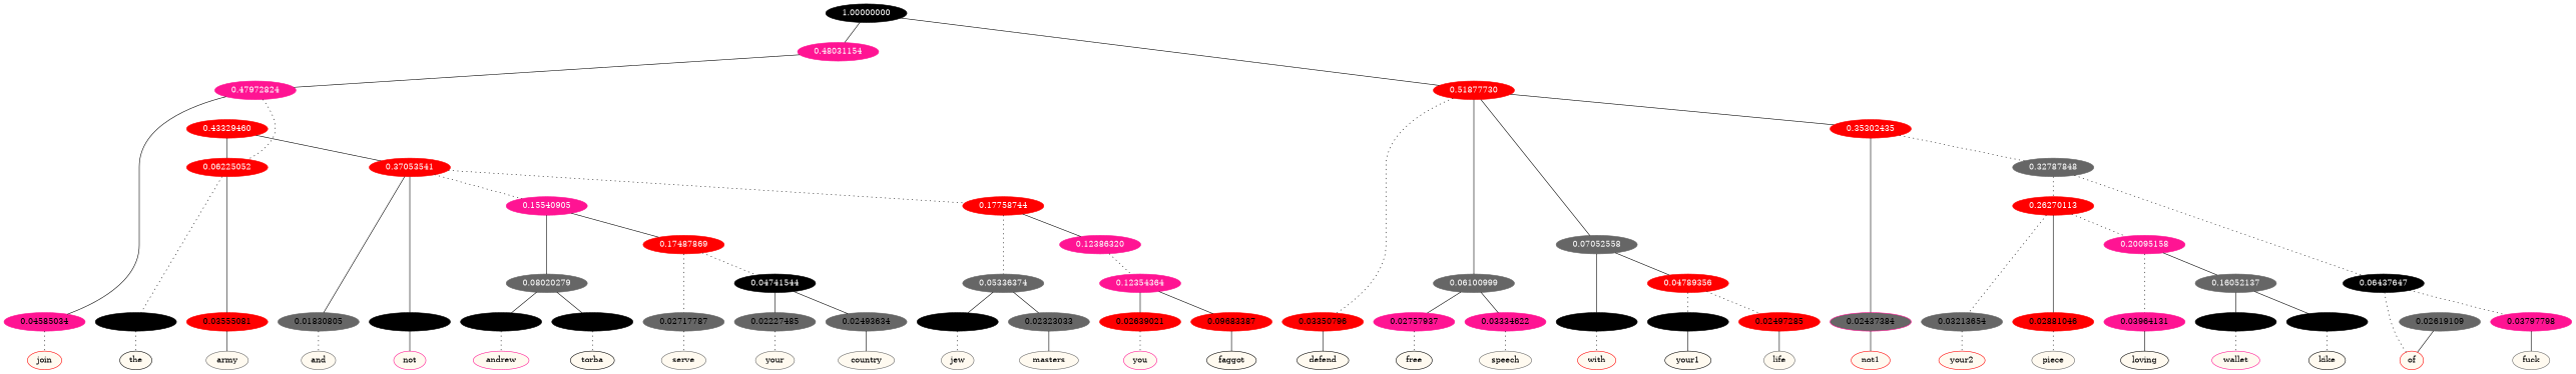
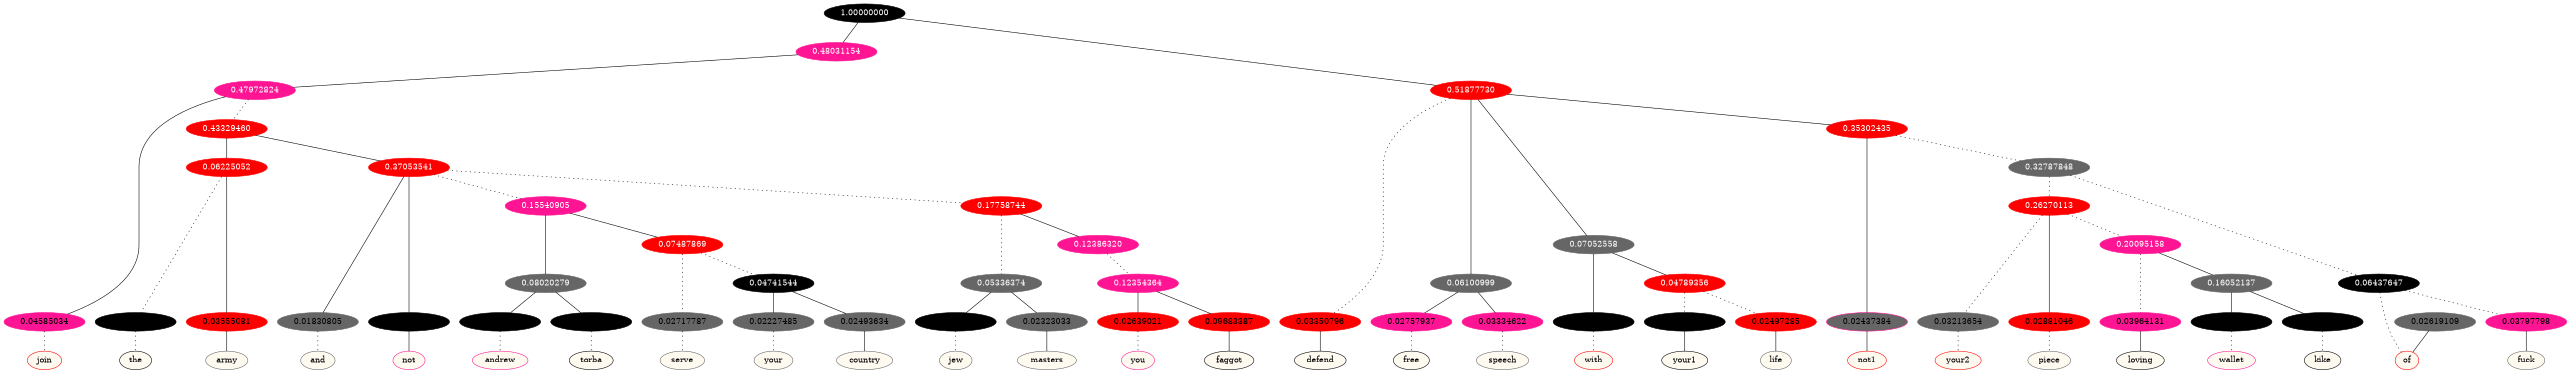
  graph {
    node [color=gray40 format=png nodesep=0.001 ordering=out overlap_scaling=0.01 ranksep=0.001 style=filled]
    edge [style=solid]
    n1 [color=red fillcolor=floralwhite height=0.15 label=join style="filled,solid" width=0.15]
    n2 [color=black fillcolor=floralwhite height=0.15 label=the style="filled,solid" width=0.15]
    n3 [fillcolor=floralwhite height=0.15 label=army style="filled,solid" width=0.15]
    n4 [color=deeppink fillcolor=floralwhite height=0.15 label=andrew style="filled,solid" width=0.15]
    n5 [color=black fillcolor=floralwhite height=0.15 label=torba style="filled,solid" width=0.15]
    n6 [fillcolor=floralwhite height=0.15 label=serve style="filled,solid" width=0.15]
    n7 [fillcolor=floralwhite height=0.15 label=your style="filled,solid" width=0.15]
    n8 [fillcolor=floralwhite height=0.15 label=country style="filled,solid" width=0.15]
    n9 [fillcolor=floralwhite height=0.15 label=and style="filled,solid" width=0.15]
    n10 [color=deeppink fillcolor=floralwhite height=0.15 label=not style="filled,solid" width=0.15]
    n11 [fillcolor=floralwhite height=0.15 label=jew style="filled,solid" width=0.15]
    n12 [fillcolor=floralwhite height=0.15 label=masters style="filled,solid" width=0.15]
    n13 [color=deeppink fillcolor=floralwhite height=0.15 label=you style="filled,solid" width=0.15]
    n14 [color=black fillcolor=floralwhite height=0.15 label=faggot style="filled,solid" width=0.15]
    n15 [color=black fillcolor=floralwhite height=0.15 label=defend style="filled,solid" width=0.15]
    n16 [color=black fillcolor=floralwhite height=0.15 label=free style="filled,solid" width=0.15]
    n17 [fillcolor=floralwhite height=0.15 label=speech style="filled,solid" width=0.15]
    n18 [color=red fillcolor=floralwhite height=0.15 label=with style="filled,solid" width=0.15]
    n19 [color=black fillcolor=floralwhite height=0.15 label=your1 style="filled,solid" width=0.15]
    n20 [fillcolor=floralwhite height=0.15 label=life style="filled,solid" width=0.15]
    n21 [color=red fillcolor=floralwhite height=0.15 label=not1 style="filled,solid" width=0.15]
    n22 [color=red fillcolor=floralwhite height=0.15 label=your2 style="filled,solid" width=0.15]
    n23 [color=deeppink fillcolor=floralwhite height=0.15 label=wallet style="filled,solid" width=0.15]
    n24 [color=black fillcolor=floralwhite height=0.15 label=kike style="filled,solid" width=0.15]
    n25 [color=black fillcolor=floralwhite height=0.15 label=loving style="filled,solid" width=0.15]
    n26 [fillcolor=floralwhite height=0.15 label=piece style="filled,solid" width=0.15]
    n27 [color=red fillcolor=floralwhite height=0.15 label=of style="filled,solid" width=0.15]
    n28 [fillcolor=floralwhite height=0.15 label=fuck style="filled,solid" width=0.15]
    n29 [color=deeppink fontcolor=black height=0.15 label=0.04585034 width=0.15]
    n30 [color=black fontcolor=black height=0.15 label=0.02648941 width=0.15]
    n31 [color=red fontcolor=black height=0.15 label=0.03555081 width=0.15]
    n32 [color=black fontcolor=black height=0.15 label=0.03223991 width=0.15]
    n33 [color=black fontcolor=black height=0.15 label=0.04778441 width=0.15]
    n34 [fontcolor=black height=0.15 label=0.02717787 width=0.15]
    n35 [fontcolor=black height=0.15 label=0.02227485 width=0.15]
    n36 [fontcolor=black height=0.15 label=0.02493634 width=0.15]
    n37 [fontcolor=black height=0.15 label=0.01830805 width=0.15]
    n38 [color=black fontcolor=black height=0.15 label=0.01876625 width=0.15]
    n39 [color=black fontcolor=black height=0.15 label=0.02996106 width=0.15]
    n40 [fontcolor=black height=0.15 label=0.02323033 width=0.15]
    n41 [color=red fontcolor=black height=0.15 label=0.02639021 width=0.15]
    n42 [color=red fontcolor=black height=0.15 label=0.09683387 width=0.15]
    n43 [color=red fontcolor=black height=0.15 label=0.03350796 width=0.15]
    n44 [color=deeppink fontcolor=black height=0.15 label=0.02757937 width=0.15]
    n45 [color=deeppink fontcolor=black height=0.15 label=0.03334622 width=0.15]
    n46 [color=black fontcolor=black height=0.15 label=0.02257642 width=0.15]
    n47 [color=black fontcolor=black height=0.15 label=0.02287280 width=0.15]
    n48 [color=red fontcolor=black height=0.15 label=0.02497285 width=0.15]
    n49 [color=deeppink fillcolor=gray40 fontcolor=black height=0.15 label=0.02437384 width=0.15]
    n50 [fontcolor=black height=0.15 label=0.03213654 width=0.15]
    n51 [color=black fontcolor=black height=0.15 label=0.04939302 width=0.15]
    n52 [color=black fontcolor=black height=0.15 label=0.11042215 width=0.15]
    n53 [color=deeppink fontcolor=black height=0.15 label=0.03964131 width=0.15]
    n54 [color=red fontcolor=black height=0.15 label=0.02881046 width=0.15]
    n55 [fontcolor=black height=0.15 label=0.02619109 width=0.15]
    n56 [color=deeppink fontcolor=black height=0.15 label=0.03797798 width=0.15]
    n57 [color=black fontcolor=grey99 height=0.15 label=1.00000000 width=0.15]
    n58 [color=deeppink fontcolor=grey99 height=0.15 label=0.48031154 width=0.15]
    n59 [color=red fontcolor=grey99 height=0.15 label=0.51877730 width=0.15]
    n60 [color=deeppink fontcolor=grey99 height=0.15 label=0.47972824 width=0.15]
    n61 [fontcolor=grey99 height=0.15 label=0.06100999 width=0.15]
    n62 [fontcolor=grey99 height=0.15 label=0.07052558 width=0.15]
    n63 [color=red fontcolor=grey99 height=0.15 label=0.35302435 width=0.15]
    n64 [color=red fontcolor=grey99 height=0.15 label=0.43329460 width=0.15]
    n65 [color=red fontcolor=grey99 height=0.15 label=0.04789356 width=0.15]
    n66 [fontcolor=grey99 height=0.15 label=0.32787848 width=0.15]
    n67 [color=red fontcolor=grey99 height=0.15 label=0.06225052 width=0.15]
    n68 [color=red fontcolor=grey99 height=0.15 label=0.37053541 width=0.15]
    n69 [color=red fontcolor=grey99 height=0.15 label=0.26270113 width=0.15]
    n70 [color=black fontcolor=grey99 height=0.15 label=0.06437647 width=0.15]
    n71 [color=deeppink fontcolor=grey99 height=0.15 label=0.15540905 width=0.15]
    n72 [color=red fontcolor=grey99 height=0.15 label=0.17758744 width=0.15]
    n73 [color=deeppink fontcolor=grey99 height=0.15 label=0.20095158 width=0.15]
    n74 [fontcolor=grey99 height=0.15 label=0.08020279 width=0.15]
-   n75 [color=red fontcolor=grey99 height=0.15 label=0.17487869 width=0.15]
+   n75 [color=red fontcolor=grey99 height=0.15 label=0.07487869 width=0.15]
    n76 [fontcolor=grey99 height=0.15 label=0.05336374 width=0.15]
    n77 [color=deeppink fontcolor=grey99 height=0.15 label=0.12386320 width=0.15]
    n78 [fontcolor=grey99 height=0.15 label=0.16052137 width=0.15]
    n79 [color=black fontcolor=grey99 height=0.15 label=0.04741544 width=0.15]
    n80 [color=deeppink fontcolor=grey99 height=0.15 label=0.12354364 width=0.15]
    subgraph sub_1 {
      rank=same
      n1
      n2
      n3
      n4
      n5
      n6
      n7
      n8
      n9
      n10
      n11
      n12
      n13
      n14
      n15
      n16
      n17
      n18
      n19
      n20
      n21
      n22
      n23
      n24
      n25
      n26
      n27
      n28
    }
    subgraph sub_2 {
      rank=same
      n29
      n30
      n31
      n32
      n33
      n34
      n35
      n36
      n37
      n38
      n39
      n40
      n41
      n42
      n43
      n44
      n45
      n46
      n47
      n48
      n49
      n50
      n51
      n52
      n53
      n54
      n55
      n56
    }
    n29 -- n1 [style=dotted]
    n30 -- n2 [style=dotted]
    n31 -- n3
    n32 -- n4 [style=dotted]
    n33 -- n5 [style=dotted]
    n34 -- n6 [style=dotted]
    n35 -- n7 [style=dotted]
    n36 -- n8
    n37 -- n9 [style=dotted]
    n38 -- n10
    n39 -- n11 [style=dotted]
    n40 -- n12
    n41 -- n13 [style=dotted]
    n42 -- n14
    n43 -- n15
    n44 -- n16 [style=dotted]
    n45 -- n17 [style=dotted]
    n46 -- n18 [style=dotted]
    n47 -- n19
    n48 -- n20
    n49 -- n21
    n50 -- n22 [style=dotted]
    n51 -- n23 [style=dotted]
    n52 -- n24 [style=dotted]
    n53 -- n25
    n54 -- n26 [style=dotted]
    n55 -- n27
    n56 -- n28
    n57 -- n58
    n57 -- n59
    n58 -- n60
    n59 -- n43 [style=dotted]
    n59 -- n61
    n59 -- n62
    n59 -- n63
    n60 -- n29
-   n60 -- n67 [style=dotted]
+   n60 -- n64 [style=dotted]
    n61 -- n44
    n61 -- n45
    n62 -- n46
    n62 -- n65
    n63 -- n49
    n63 -- n66 [style=dotted]
    n64 -- n67
    n64 -- n68
    n65 -- n47 [style=dotted]
    n65 -- n48 [style=dotted]
    n66 -- n69 [style=dotted]
    n66 -- n70 [style=dotted]
    n67 -- n30 [style=dotted]
    n67 -- n31
    n68 -- n37
    n68 -- n38
    n68 -- n71 [style=dotted]
    n68 -- n72 [style=dotted]
    n69 -- n50 [style=dotted]
    n69 -- n54
    n69 -- n73 [style=dotted]
    n70 -- n27 [style=dotted]
    n70 -- n56 [style=dotted]
    n71 -- n74
    n71 -- n75
    n72 -- n76 [style=dotted]
    n72 -- n77
    n73 -- n53 [style=dotted]
    n73 -- n78
    n74 -- n32
    n74 -- n33
    n75 -- n34 [style=dotted]
    n75 -- n79 [style=dotted]
    n76 -- n39
    n76 -- n40
    n77 -- n80 [style=dotted]
    n78 -- n51
    n78 -- n52
    n79 -- n35
    n79 -- n36
    n80 -- n41
    n80 -- n42
  }
